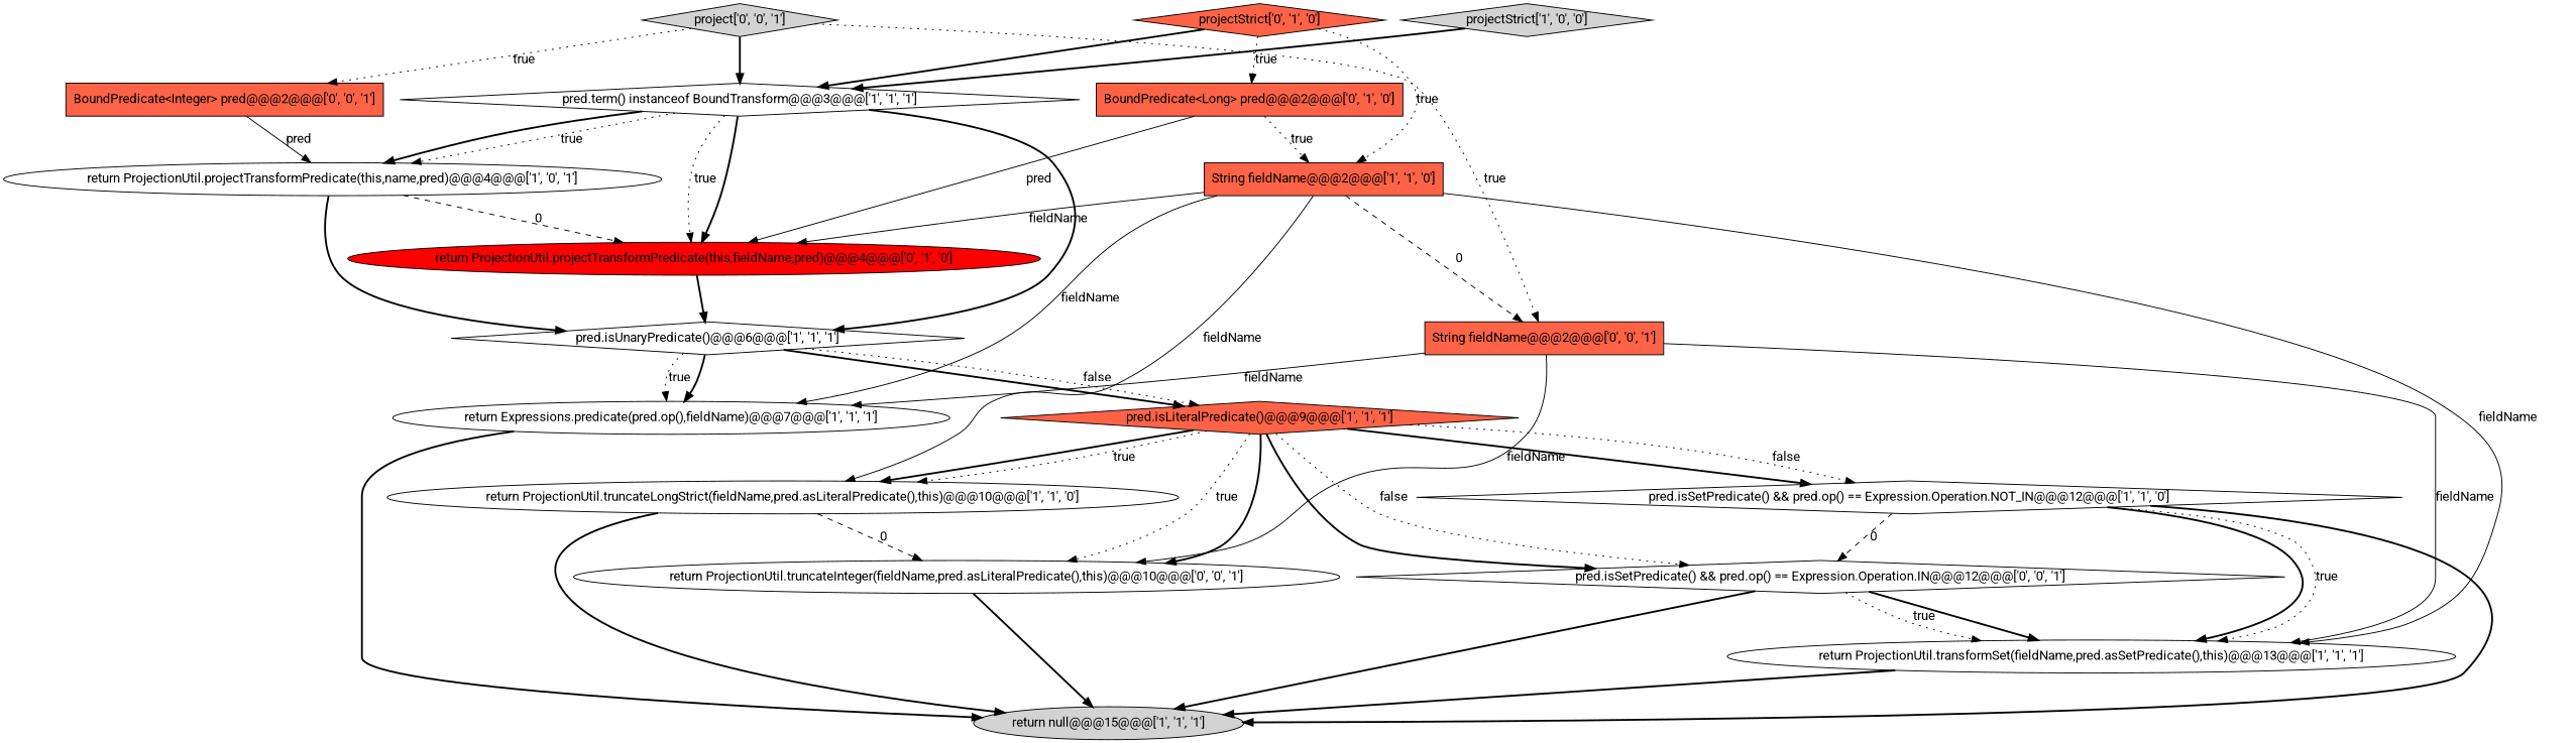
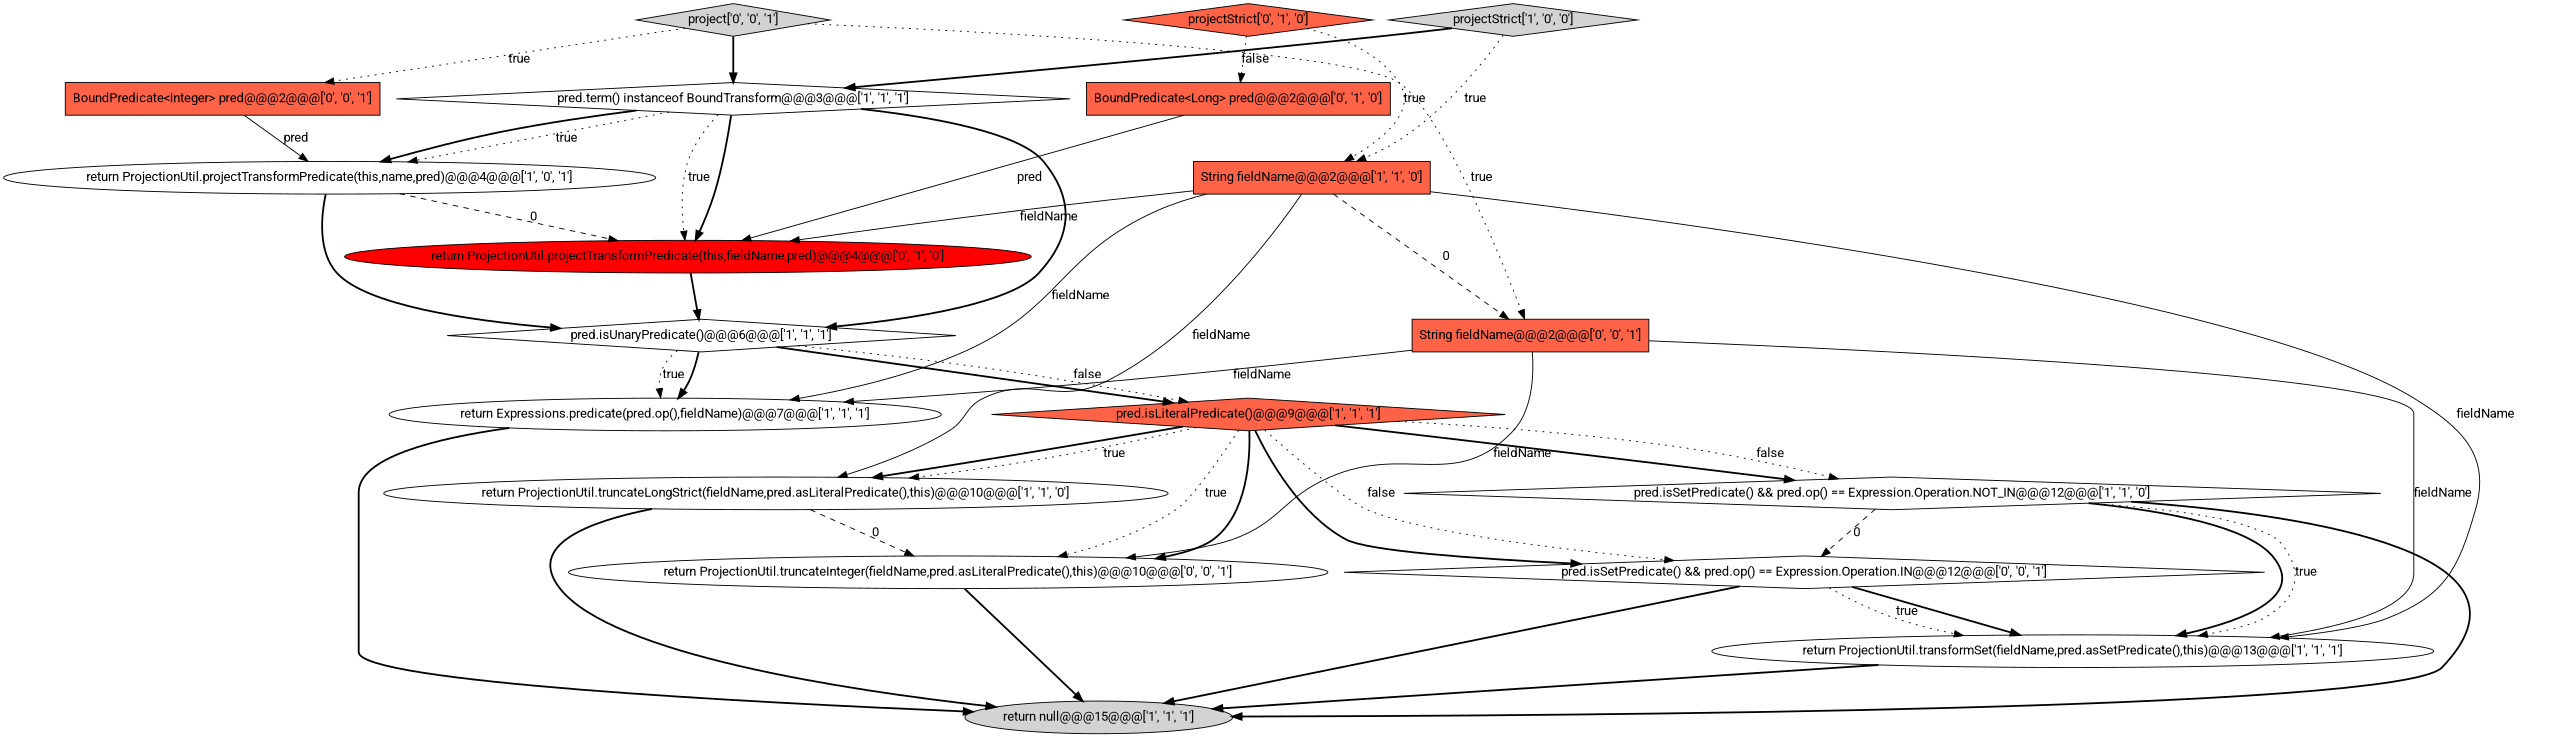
  digraph {
    fontname=Roboto
    node [fillcolor=white fontname=Roboto shape=diamond style=filled]
    edge [fontname=Roboto style=bold]
    n1 [label="return ProjectionUtil.projectTransformPredicate(this,name,pred)@@@4@@@['1', '0', '1']" shape=ellipse]
    n2 [fillcolor=red label="return ProjectionUtil.projectTransformPredicate(this,fieldName,pred)@@@4@@@['0', '1', '0']" shape=ellipse]
    n3 [label="pred.isUnaryPredicate()@@@6@@@['1', '1', '1']"]
    n4 [label="pred.isSetPredicate() && pred.op() == Expression.Operation.NOT_IN@@@12@@@['1', '1', '0']"]
    n5 [label="return ProjectionUtil.transformSet(fieldName,pred.asSetPredicate(),this)@@@13@@@['1', '1', '1']" shape=ellipse]
    n6 [fillcolor=lightgray label="return null@@@15@@@['1', '1', '1']" shape=ellipse]
    n7 [label="pred.isSetPredicate() && pred.op() == Expression.Operation.IN@@@12@@@['0', '0', '1']"]
    n8 [fillcolor=lightgray label="project['0', '0', '1']"]
    n9 [fillcolor=tomato label="String fieldName@@@2@@@['0', '0', '1']" shape=box]
    n10 [fillcolor=tomato label="BoundPredicate<Integer> pred@@@2@@@['0', '0', '1']" shape=box]
    n11 [label="pred.term() instanceof BoundTransform@@@3@@@['1', '1', '1']"]
    n12 [label="return Expressions.predicate(pred.op(),fieldName)@@@7@@@['1', '1', '1']" shape=ellipse]
    n13 [label="return ProjectionUtil.truncateInteger(fieldName,pred.asLiteralPredicate(),this)@@@10@@@['0', '0', '1']" shape=ellipse]
    n14 [fillcolor=tomato label="String fieldName@@@2@@@['1', '1', '0']" shape=box]
    n15 [label="return ProjectionUtil.truncateLongStrict(fieldName,pred.asLiteralPredicate(),this)@@@10@@@['1', '1', '0']" shape=ellipse]
    n16 [fillcolor=tomato label="pred.isLiteralPredicate()@@@9@@@['1', '1', '1']"]
    n17 [fillcolor=tomato label="projectStrict['0', '1', '0']"]
    n18 [fillcolor=tomato label="BoundPredicate<Long> pred@@@2@@@['0', '1', '0']" shape=box]
    n19 [fillcolor=lightgray label="projectStrict['1', '0', '0']"]
    n1 -> n2 [label=0 style=dashed]
    n1 -> n3
    n2 -> n3
    n3 -> n12
    n3 -> n12 [label=true style=dotted]
    n3 -> n16
    n3 -> n16 [label=false style=dotted]
    n4 -> n5
    n4 -> n5 [label=true style=dotted]
    n4 -> n6
    n4 -> n7 [label=0 style=dashed]
    n5 -> n6
    n7 -> n5
    n7 -> n5 [label=true style=dotted]
    n7 -> n6
    n8 -> n9 [label=true style=dotted]
    n8 -> n10 [label=true style=dotted]
    n8 -> n11
    n9 -> n5 [label=fieldName style=solid]
    n9 -> n12 [label=fieldName style=solid]
    n9 -> n13 [label=fieldName style=solid]
    n10 -> n1 [label=pred style=solid]
    n11 -> n1 [label=true style=dotted]
    n11 -> n1
    n11 -> n2
    n11 -> n2 [label=true style=dotted]
    n11 -> n3
    n12 -> n6
    n13 -> n6
    n14 -> n2 [label=fieldName style=solid]
    n14 -> n5 [label=fieldName style=solid]
    n14 -> n9 [label=0 style=dashed]
    n14 -> n12 [label=fieldName style=solid]
    n14 -> n15 [label=fieldName style=solid]
    n15 -> n6
    n15 -> n13 [label=0 style=dashed]
    n16 -> n4 [label=false style=dotted]
    n16 -> n4
    n16 -> n7
    n16 -> n7 [label=false style=dotted]
    n16 -> n13
    n16 -> n13 [label=true style=dotted]
    n16 -> n15
    n16 -> n15 [label=true style=dotted]
-   n17 -> n11
    n17 -> n14 [label=true style=dotted]
-   n17 -> n18 [label=true style=dotted]
+   n17 -> n18 [label=false style=dotted]
    n18 -> n2 [label=pred style=solid]
    n19 -> n11
-   n18 -> n14 [label=true style=dotted]
+   n19 -> n14 [label=true style=dotted]
  }
